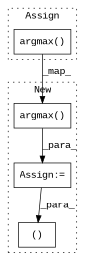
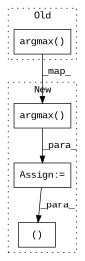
  digraph {
    fontname="Liberation Mono"
    node [a=75 l=23 shape=box fontname="Liberation Mono"]
    edge [fontname="Liberation Mono"]
    n1 [label="argmax()" s=6726]
    n2 [a=68 l=3 label="Assign:=" s=6955]
    n3 [a=54 l=21 label="()" s=7006]
    n4 [label="argmax()" s=6459]
    subgraph cluster_1 {
      label=New
      style=dotted
      n1
      n2
      n3
    }
    subgraph cluster_2 {
-     label=Assign
+     label=Old
      style=dotted
      n4
    }
    n1 -> n2 [label=_para_]
    n2 -> n3 [label=_para_]
    n4 -> n1 [label=_map_]
  }
